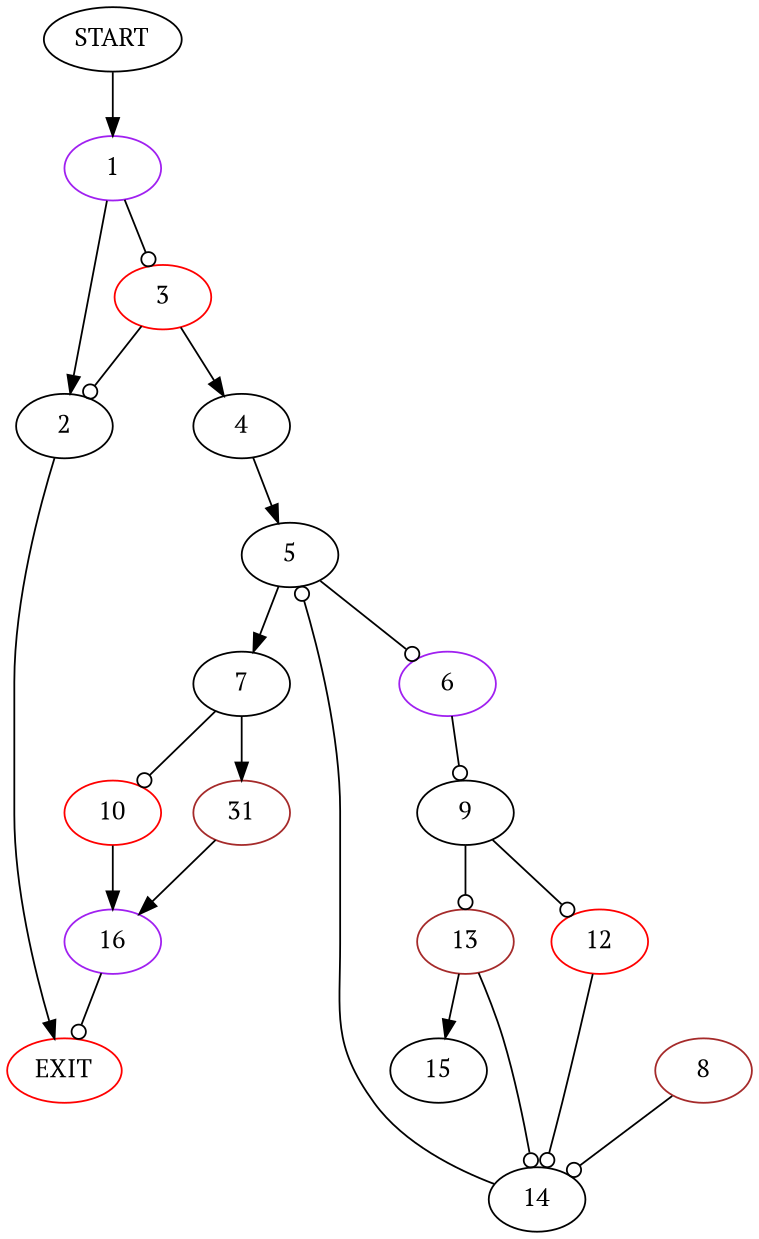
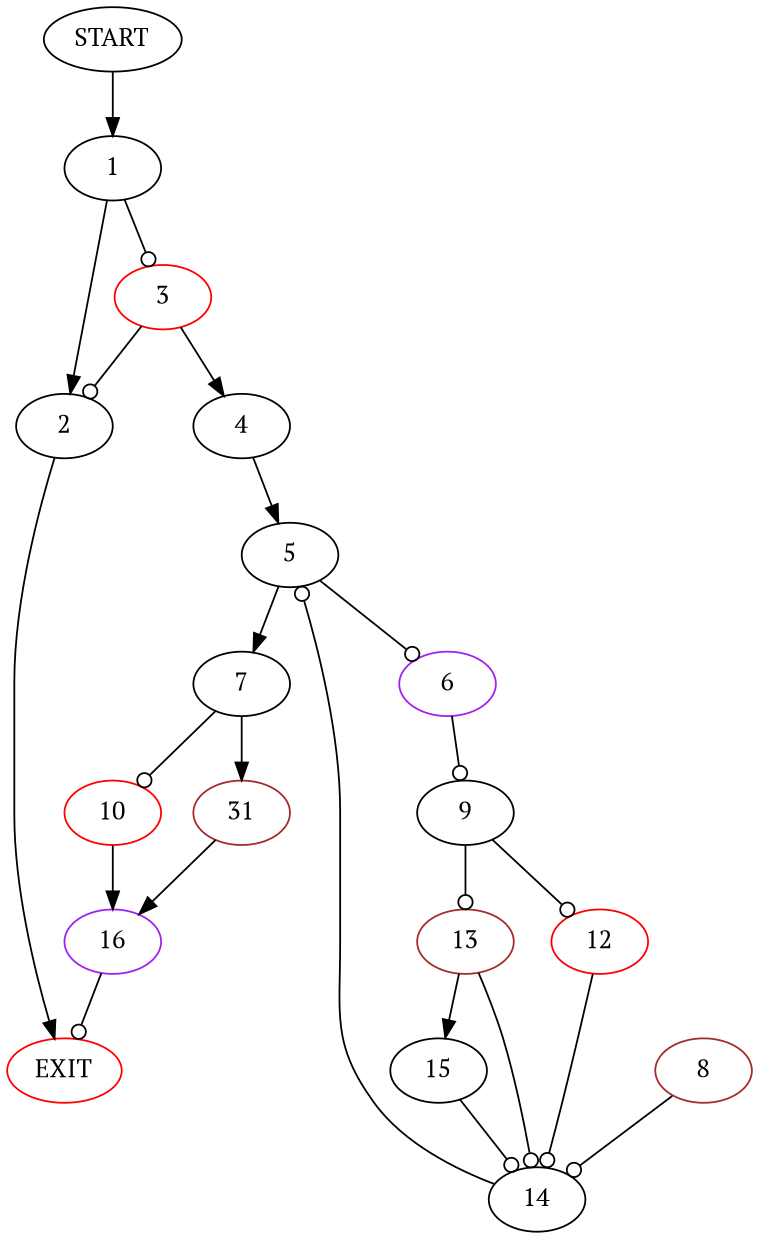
  digraph {
    fontname="PT Serif"
    node [color=black fontname="PT Serif"]
    edge [arrowhead=odot fontname="PT Serif"]
    n1 [label=START]
-   1 [color=purple]
+   1
    2
    3 [color=red]
    n5 [color=red label=EXIT]
    4
    5
    6 [color=purple]
    7
    9
    10 [color=red]
    n12 [color=brown label=31]
    8 [color=brown]
    14
    12 [color=red]
    13 [color=brown]
    16 [color=purple]
    15
    n1 -> 1 [arrowhead=normal]
    1 -> 2 [arrowhead=normal]
    1 -> 3
    2 -> n5 [arrowhead=normal]
    3 -> 2
    3 -> 4 [arrowhead=normal]
    4 -> 5 [arrowhead=normal]
    5 -> 6
    5 -> 7 [arrowhead=normal]
    6 -> 9
    7 -> 10
    7 -> n12 [arrowhead=normal]
    9 -> 12
    9 -> 13
    10 -> 16 [arrowhead=normal]
    n12 -> 16 [arrowhead=normal]
    8 -> 14
    14 -> 5
    12 -> 14
    13 -> 14
    13 -> 15 [arrowhead=normal]
    16 -> n5
+   15 -> 14
  }
